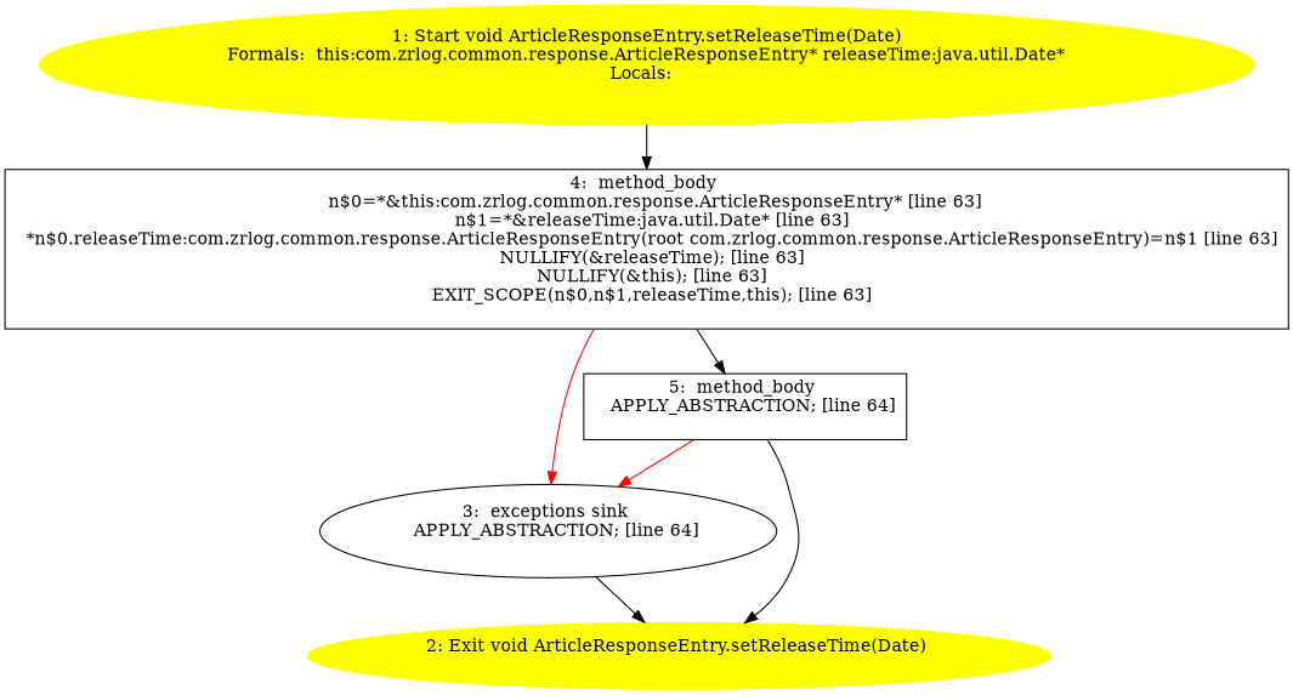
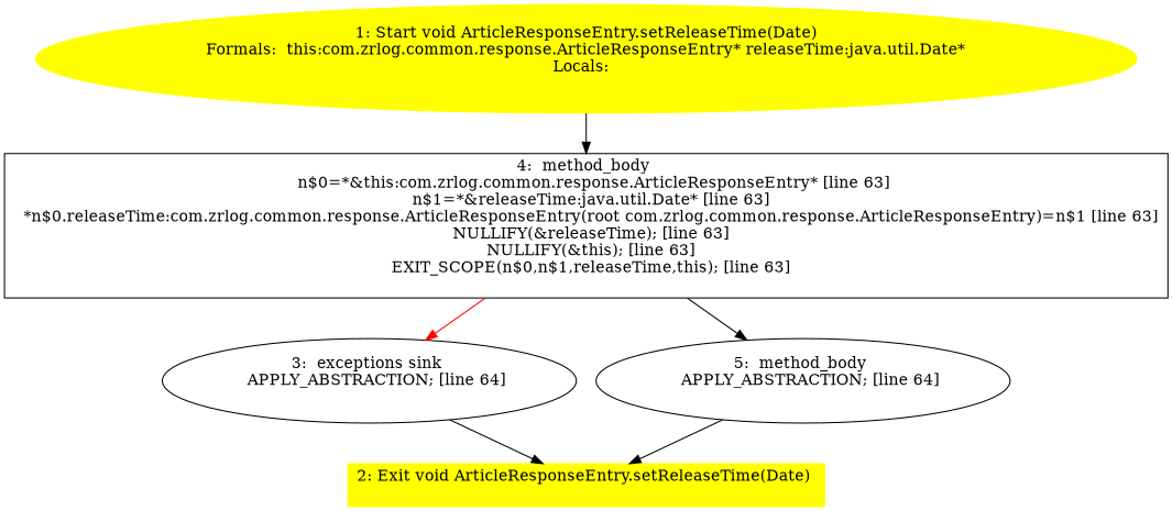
  digraph {
    n1 [color=yellow label="1: Start void ArticleResponseEntry.setReleaseTime(Date)\nFormals:  this:com.zrlog.common.response.ArticleResponseEntry* releaseTime:java.util.Date*\nLocals:  \n  " style=filled]
    n2 [label="4:  method_body \n   n$0=*&this:com.zrlog.common.response.ArticleResponseEntry* [line 63]\n  n$1=*&releaseTime:java.util.Date* [line 63]\n  *n$0.releaseTime:com.zrlog.common.response.ArticleResponseEntry(root com.zrlog.common.response.ArticleResponseEntry)=n$1 [line 63]\n  NULLIFY(&releaseTime); [line 63]\n  NULLIFY(&this); [line 63]\n  EXIT_SCOPE(n$0,n$1,releaseTime,this); [line 63]\n " shape=box]
    n3 [label="3:  exceptions sink \n   APPLY_ABSTRACTION; [line 64]\n " shape=ellipse]
-   n4 [label="5:  method_body \n   APPLY_ABSTRACTION; [line 64]\n " shape=box]
-   n5 [color=yellow label="2: Exit void ArticleResponseEntry.setReleaseTime(Date) \n  " style=filled]
+   n4 [label="5:  method_body \n   APPLY_ABSTRACTION; [line 64]\n " shape=ellipse]
+   n5 [color=yellow label="2: Exit void ArticleResponseEntry.setReleaseTime(Date) \n  " style=filled shape=box]
    n1 -> n2
    n2 -> n3 [color=red]
    n2 -> n4
    n3 -> n5
-   n4 -> n3 [color=red]
    n4 -> n5
  }
